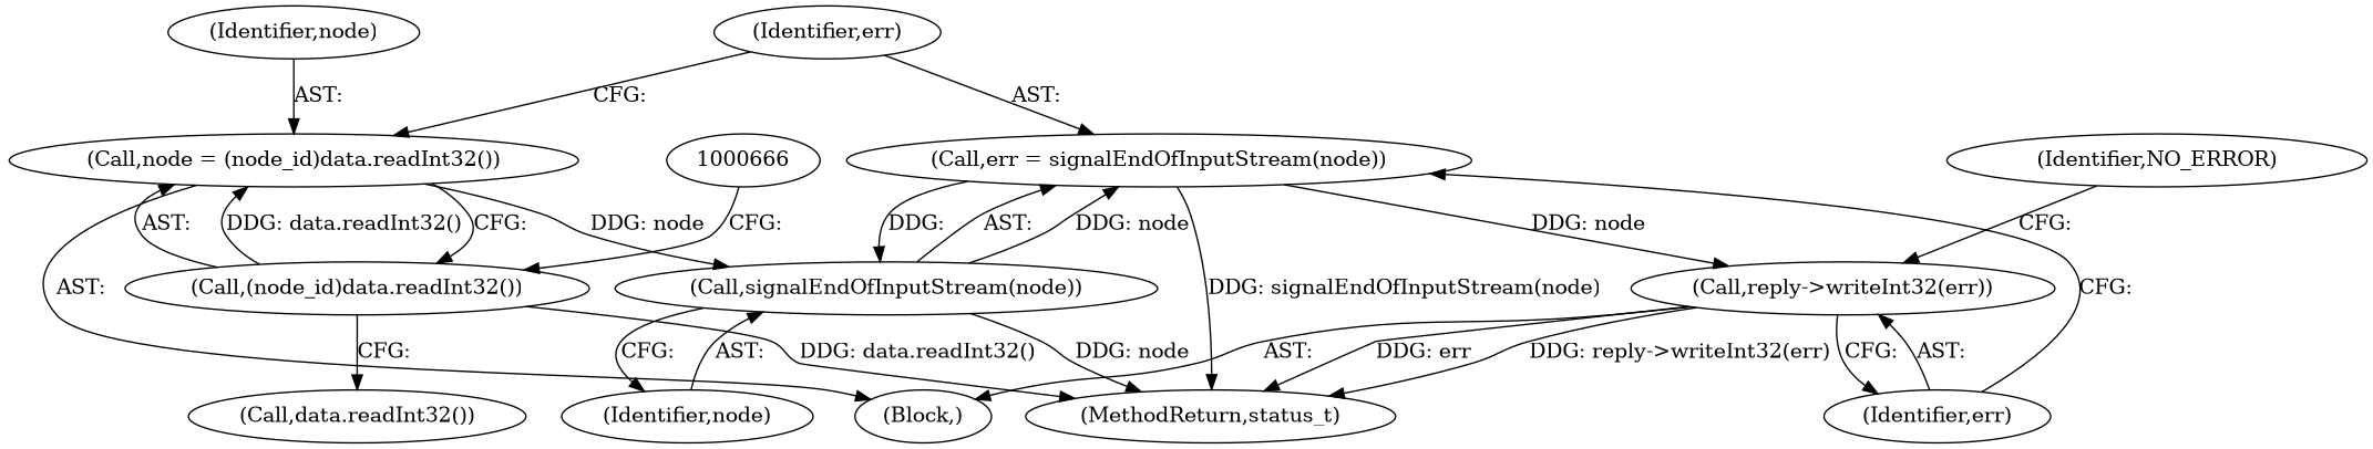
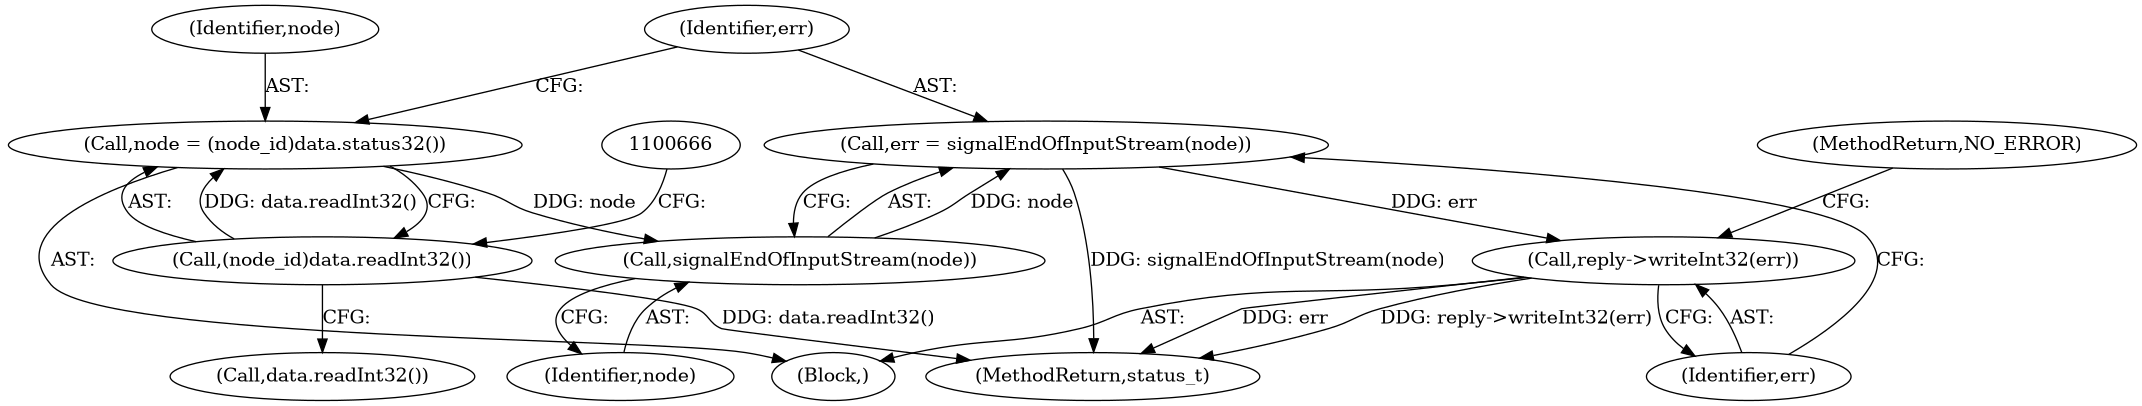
  digraph {
    n1 [label="(Call,err = signalEndOfInputStream(node))"]
    n2 [label="(Call,signalEndOfInputStream(node))"]
    n3 [label="(Call,reply->writeInt32(err))"]
    n4 [label="(MethodReturn,status_t)"]
    n5 [label="(Identifier,node)"]
    n6 [label="(Block,)"]
    n7 [label="(Identifier,err)"]
-   n8 [label="(Call,node = (node_id)data.readInt32())"]
+   n8 [label="(Call,node = (node_id)data.status32())"]
    n9 [label="(Call,(node_id)data.readInt32())"]
    n10 [label="(Call,data.readInt32())"]
-   n11 [label="(Identifier,NO_ERROR)"]
+   n11 [label="(MethodReturn,NO_ERROR)"]
    n12 [label="(Identifier,node)"]
    n13 [label="(Identifier,err)"]
-   1000666
-   n1 -> n2 [label="DDG: "]
-   n1 -> n3 [label="DDG: node"]
+   1000666 [label=1100666]
+   n1 -> n2 [label="CFG: "]
+   n1 -> n3 [label="DDG: err"]
    n1 -> n4 [label="DDG: signalEndOfInputStream(node)"]
    n2 -> n1 [label="AST: "]
    n2 -> n1 [label="DDG: node"]
-   n2 -> n4 [label="DDG: node"]
    n2 -> n5 [label="CFG: "]
    n3 -> n4 [label="DDG: err"]
    n3 -> n4 [label="DDG: reply->writeInt32(err)"]
    n3 -> n6 [label="AST: "]
    n3 -> n7 [label="CFG: "]
    n5 -> n2 [label="AST: "]
    n7 -> n1 [label="CFG: "]
    n7 -> n3 [label="AST: "]
    n8 -> n2 [label="DDG: node"]
    n8 -> n6 [label="AST: "]
    n8 -> n9 [label="CFG: "]
    n9 -> n4 [label="DDG: data.readInt32()"]
    n9 -> n8 [label="AST: "]
    n9 -> n8 [label="DDG: data.readInt32()"]
    n9 -> n10 [label="CFG: "]
    n11 -> n3 [label="CFG: "]
    n12 -> n8 [label="AST: "]
    n13 -> n1 [label="AST: "]
    n13 -> n8 [label="CFG: "]
    1000666 -> n9 [label="CFG: "]
  }
